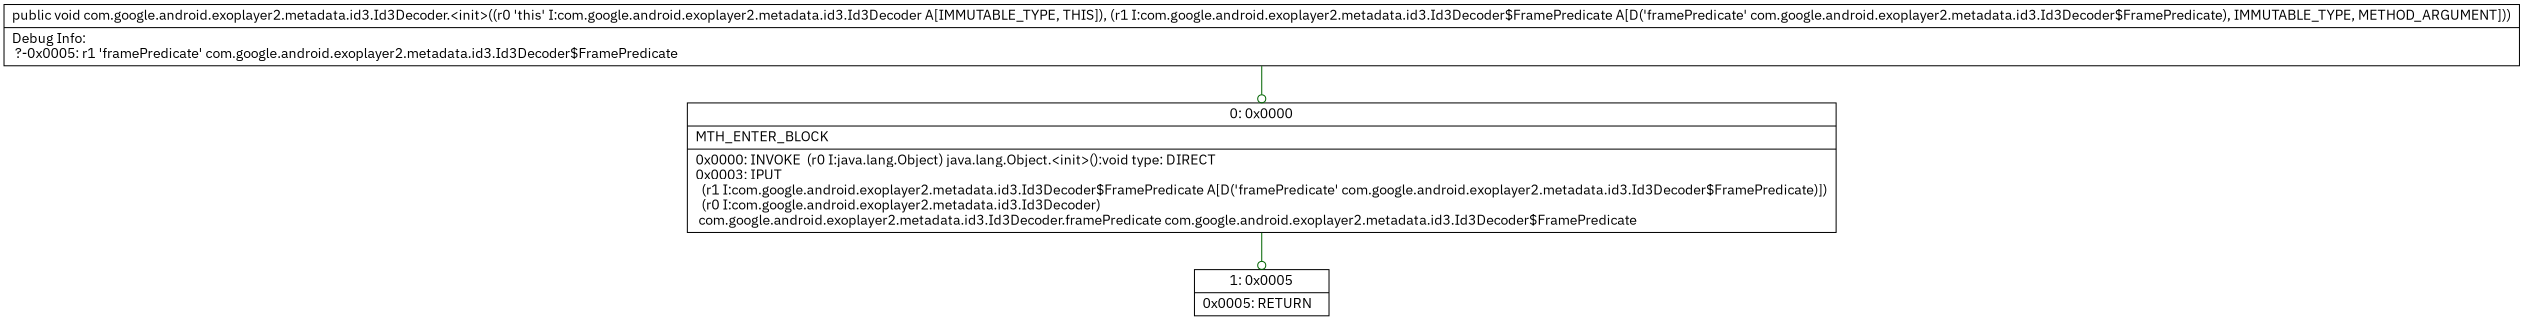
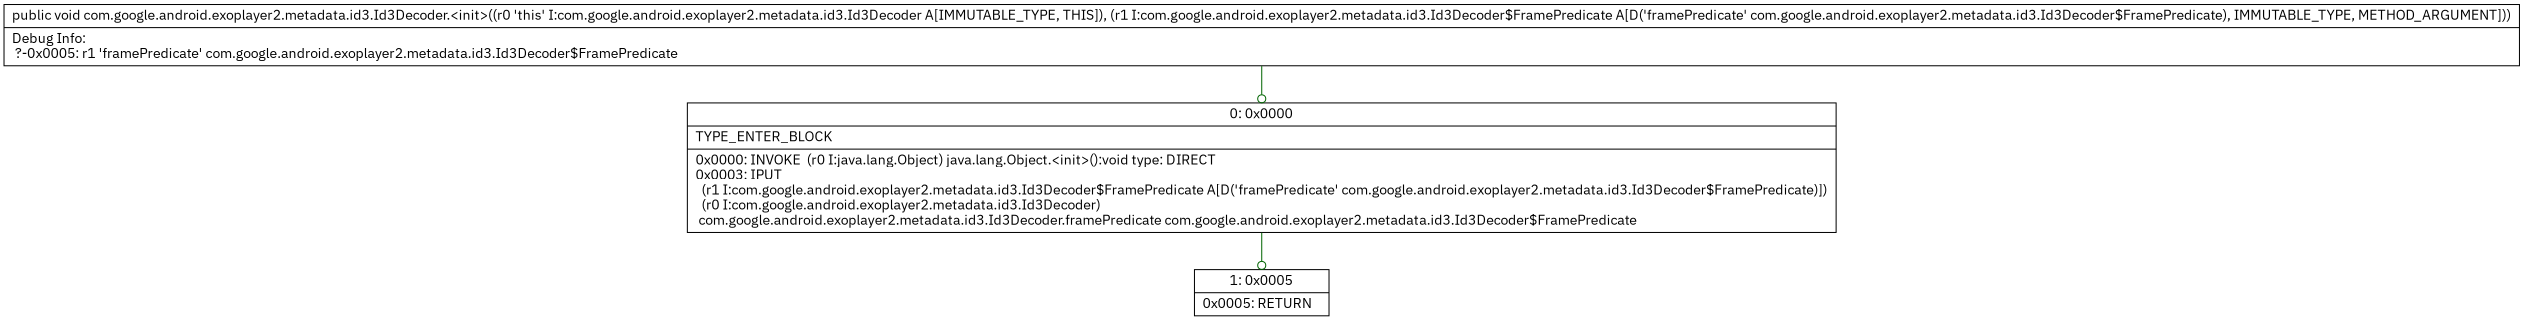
  digraph {
    fontname="IBM Plex Sans"
    node [shape=record fontname="IBM Plex Sans"]
    edge [color=darkgreen arrowhead=odot fontname="IBM Plex Sans"]
-   n1 [label="{0\:\ 0x0000|MTH_ENTER_BLOCK\l|0x0000: INVOKE  (r0 I:java.lang.Object) java.lang.Object.\<init\>():void type: DIRECT \l0x0003: IPUT  \l  (r1 I:com.google.android.exoplayer2.metadata.id3.Id3Decoder$FramePredicate A[D('framePredicate' com.google.android.exoplayer2.metadata.id3.Id3Decoder$FramePredicate)])\l  (r0 I:com.google.android.exoplayer2.metadata.id3.Id3Decoder)\l com.google.android.exoplayer2.metadata.id3.Id3Decoder.framePredicate com.google.android.exoplayer2.metadata.id3.Id3Decoder$FramePredicate \l}"]
+   n1 [label="{0\:\ 0x0000|TYPE_ENTER_BLOCK\l|0x0000: INVOKE  (r0 I:java.lang.Object) java.lang.Object.\<init\>():void type: DIRECT \l0x0003: IPUT  \l  (r1 I:com.google.android.exoplayer2.metadata.id3.Id3Decoder$FramePredicate A[D('framePredicate' com.google.android.exoplayer2.metadata.id3.Id3Decoder$FramePredicate)])\l  (r0 I:com.google.android.exoplayer2.metadata.id3.Id3Decoder)\l com.google.android.exoplayer2.metadata.id3.Id3Decoder.framePredicate com.google.android.exoplayer2.metadata.id3.Id3Decoder$FramePredicate \l}"]
    n2 [label="{1\:\ 0x0005|0x0005: RETURN   \l}"]
    n3 [label="{public void com.google.android.exoplayer2.metadata.id3.Id3Decoder.\<init\>((r0 'this' I:com.google.android.exoplayer2.metadata.id3.Id3Decoder A[IMMUTABLE_TYPE, THIS]), (r1 I:com.google.android.exoplayer2.metadata.id3.Id3Decoder$FramePredicate A[D('framePredicate' com.google.android.exoplayer2.metadata.id3.Id3Decoder$FramePredicate), IMMUTABLE_TYPE, METHOD_ARGUMENT]))  | Debug Info:\l  ?\-0x0005: r1 'framePredicate' com.google.android.exoplayer2.metadata.id3.Id3Decoder$FramePredicate\l}"]
    n1 -> n2
    n3 -> n1
  }
